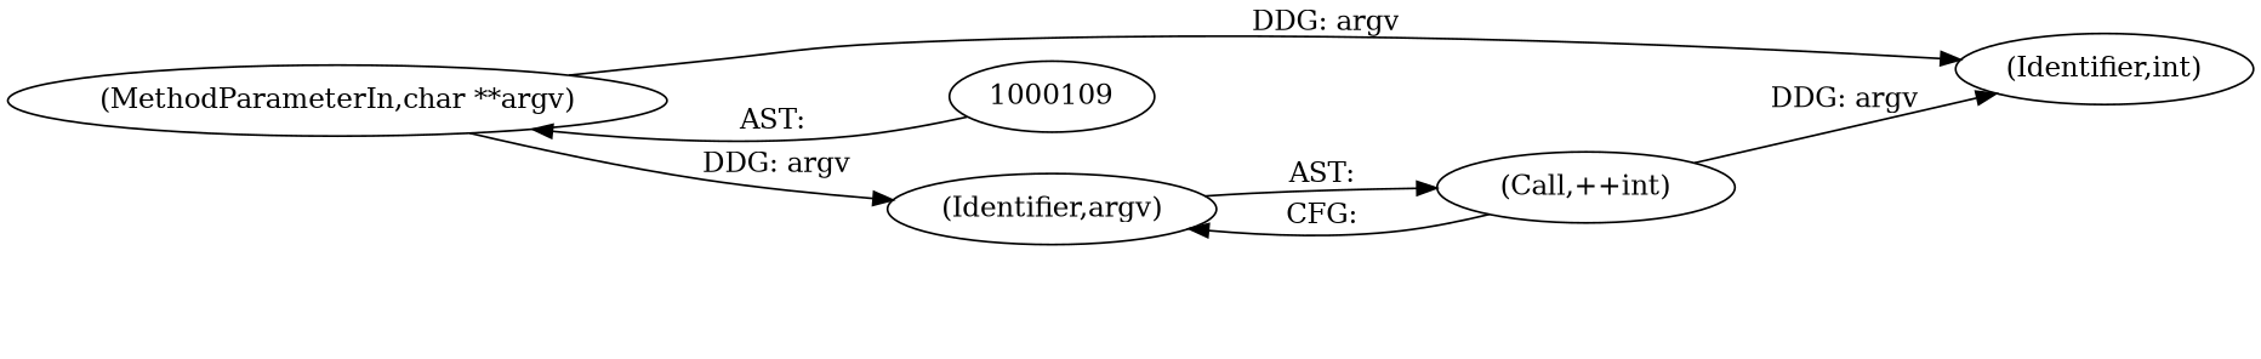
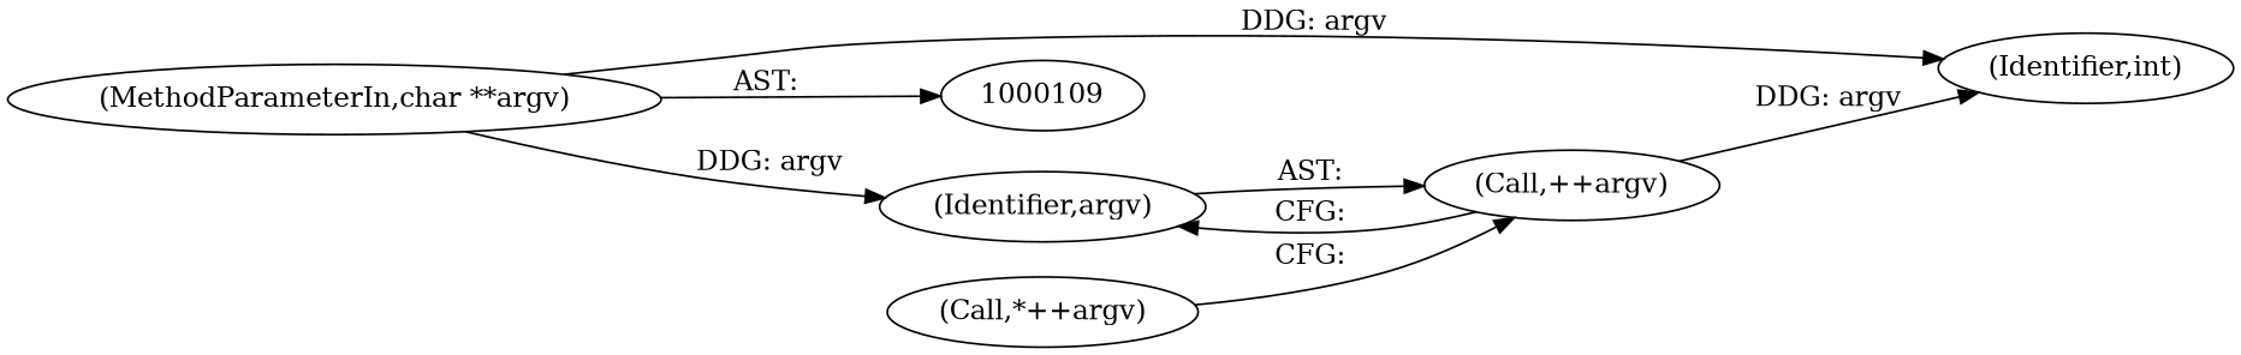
  digraph {
    rankdir=LR
    n1 [label="(MethodParameterIn,char **argv)"]
    n2 [label="(Identifier,int)"]
    1000109
    n4 [label="(Identifier,argv)"]
-   n5 [label="(Call,++int)"]
+   n5 [label="(Call,++argv)"]
+   n6 [label="(Call,*++argv)"]
    n1 -> n2 [label="DDG: argv"]
-   1000109 -> n1 [label="AST: "]
+   n1 -> 1000109 [label="AST: "]
    n1 -> n4 [label="DDG: argv"]
    n4 -> n5 [label="AST: "]
    n5 -> n2 [label="DDG: argv"]
    n5 -> n4 [label="CFG: "]
+   n6 -> n5 [label="CFG: "]
  }
